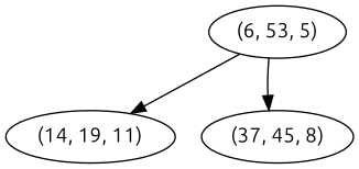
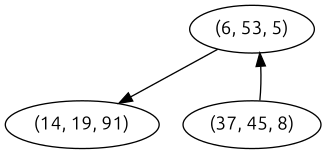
  digraph {
    fontname=Ubuntu
    node [fontname=Ubuntu]
    edge [fontname=Ubuntu]
    n1 [label="(6, 53, 5)"]
-   "(14, 19, 11)"
+   "(14, 19, 11)" [label="(14, 19, 91)"]
    "(37, 45, 8)"
    n1 -> "(14, 19, 11)"
-   n1 -> "(37, 45, 8)"
+   "(37, 45, 8)" -> n1
  }
